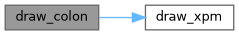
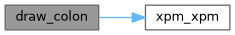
  digraph {
    rankdir=LR
    node [fontname=Helvetica fontsize=10 shape=box style=filled]
    n1 [color=gray40 fillcolor=grey60 fontcolor=black height=0.2 label=draw_colon width=0.4]
-   n2 [color=grey40 fillcolor=white height=0.2 label=draw_xpm width=0.4]
+   n2 [color=grey40 fillcolor=white height=0.2 label=xpm_xpm width=0.4]
    n1 -> n2 [color=steelblue1 fontname=Helvetica fontsize=10 labelfontname=Helvetica labelfontsize=10 style=solid]
  }
